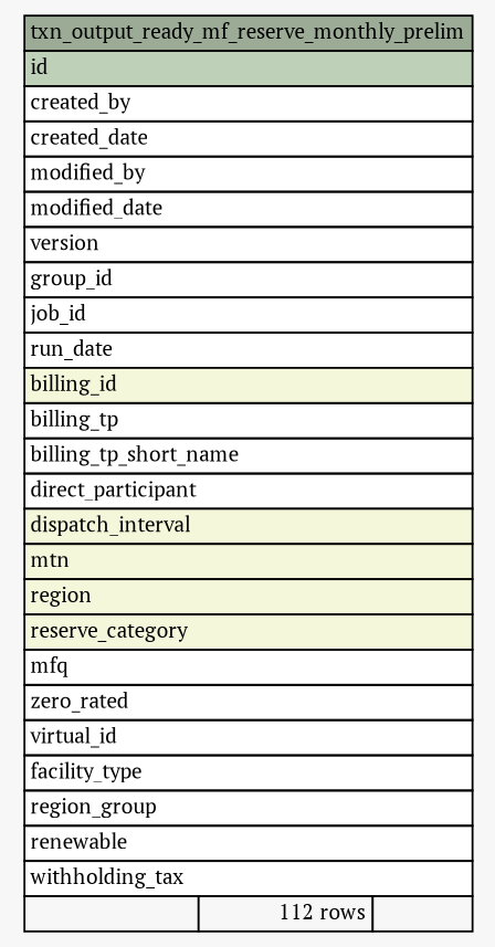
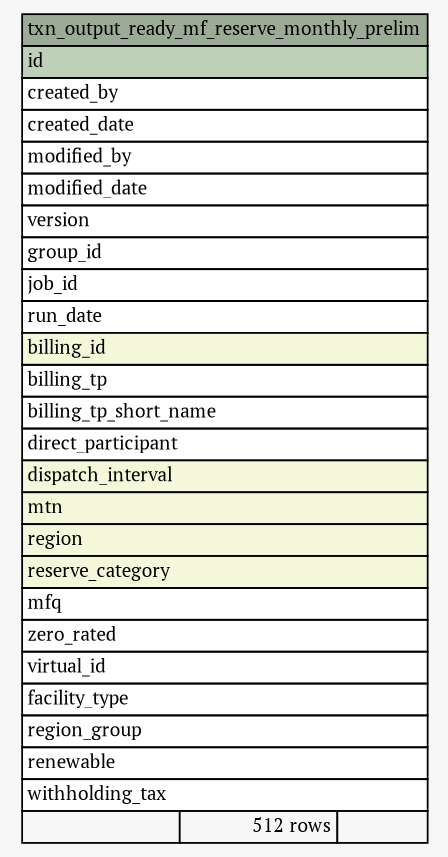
  digraph {
    bgcolor="#f7f7f7"
    fontname="PT Serif"
    fontsize=11
    nodesep=0.18
    rankdir=RL
    ranksep=0.46
-   n1 [fontname="PT Serif" fontsize=11 label=<     <TABLE BORDER="0" CELLBORDER="1" CELLSPACING="0" BGCOLOR="#ffffff">       <TR><TD COLSPAN="3" BGCOLOR="#9bab96" ALIGN="CENTER">txn_output_ready_mf_reserve_monthly_prelim</TD></TR>       <TR><TD PORT="id" COLSPAN="3" BGCOLOR="#bed1b8" ALIGN="LEFT">id</TD></TR>       <TR><TD PORT="created_by" COLSPAN="3" ALIGN="LEFT">created_by</TD></TR>       <TR><TD PORT="created_date" COLSPAN="3" ALIGN="LEFT">created_date</TD></TR>       <TR><TD PORT="modified_by" COLSPAN="3" ALIGN="LEFT">modified_by</TD></TR>       <TR><TD PORT="modified_date" COLSPAN="3" ALIGN="LEFT">modified_date</TD></TR>       <TR><TD PORT="version" COLSPAN="3" ALIGN="LEFT">version</TD></TR>       <TR><TD PORT="group_id" COLSPAN="3" ALIGN="LEFT">group_id</TD></TR>       <TR><TD PORT="job_id" COLSPAN="3" ALIGN="LEFT">job_id</TD></TR>       <TR><TD PORT="run_date" COLSPAN="3" ALIGN="LEFT">run_date</TD></TR>       <TR><TD PORT="billing_id" COLSPAN="3" BGCOLOR="#f4f7da" ALIGN="LEFT">billing_id</TD></TR>       <TR><TD PORT="billing_tp" COLSPAN="3" ALIGN="LEFT">billing_tp</TD></TR>       <TR><TD PORT="billing_tp_short_name" COLSPAN="3" ALIGN="LEFT">billing_tp_short_name</TD></TR>       <TR><TD PORT="direct_participant" COLSPAN="3" ALIGN="LEFT">direct_participant</TD></TR>       <TR><TD PORT="dispatch_interval" COLSPAN="3" BGCOLOR="#f4f7da" ALIGN="LEFT">dispatch_interval</TD></TR>       <TR><TD PORT="mtn" COLSPAN="3" BGCOLOR="#f4f7da" ALIGN="LEFT">mtn</TD></TR>       <TR><TD PORT="region" COLSPAN="3" BGCOLOR="#f4f7da" ALIGN="LEFT">region</TD></TR>       <TR><TD PORT="reserve_category" COLSPAN="3" BGCOLOR="#f4f7da" ALIGN="LEFT">reserve_category</TD></TR>       <TR><TD PORT="mfq" COLSPAN="3" ALIGN="LEFT">mfq</TD></TR>       <TR><TD PORT="zero_rated" COLSPAN="3" ALIGN="LEFT">zero_rated</TD></TR>       <TR><TD PORT="virtual_id" COLSPAN="3" ALIGN="LEFT">virtual_id</TD></TR>       <TR><TD PORT="facility_type" COLSPAN="3" ALIGN="LEFT">facility_type</TD></TR>       <TR><TD PORT="region_group" COLSPAN="3" ALIGN="LEFT">region_group</TD></TR>       <TR><TD PORT="renewable" COLSPAN="3" ALIGN="LEFT">renewable</TD></TR>       <TR><TD PORT="withholding_tax" COLSPAN="3" ALIGN="LEFT">withholding_tax</TD></TR>       <TR><TD ALIGN="LEFT" BGCOLOR="#f7f7f7">  </TD><TD ALIGN="RIGHT" BGCOLOR="#f7f7f7">112 rows</TD><TD ALIGN="RIGHT" BGCOLOR="#f7f7f7">  </TD></TR>     </TABLE>> shape=plaintext]
+   n1 [fontname="PT Serif" fontsize=11 label=<     <TABLE BORDER="0" CELLBORDER="1" CELLSPACING="0" BGCOLOR="#ffffff">       <TR><TD COLSPAN="3" BGCOLOR="#9bab96" ALIGN="CENTER">txn_output_ready_mf_reserve_monthly_prelim</TD></TR>       <TR><TD PORT="id" COLSPAN="3" BGCOLOR="#bed1b8" ALIGN="LEFT">id</TD></TR>       <TR><TD PORT="created_by" COLSPAN="3" ALIGN="LEFT">created_by</TD></TR>       <TR><TD PORT="created_date" COLSPAN="3" ALIGN="LEFT">created_date</TD></TR>       <TR><TD PORT="modified_by" COLSPAN="3" ALIGN="LEFT">modified_by</TD></TR>       <TR><TD PORT="modified_date" COLSPAN="3" ALIGN="LEFT">modified_date</TD></TR>       <TR><TD PORT="version" COLSPAN="3" ALIGN="LEFT">version</TD></TR>       <TR><TD PORT="group_id" COLSPAN="3" ALIGN="LEFT">group_id</TD></TR>       <TR><TD PORT="job_id" COLSPAN="3" ALIGN="LEFT">job_id</TD></TR>       <TR><TD PORT="run_date" COLSPAN="3" ALIGN="LEFT">run_date</TD></TR>       <TR><TD PORT="billing_id" COLSPAN="3" BGCOLOR="#f4f7da" ALIGN="LEFT">billing_id</TD></TR>       <TR><TD PORT="billing_tp" COLSPAN="3" ALIGN="LEFT">billing_tp</TD></TR>       <TR><TD PORT="billing_tp_short_name" COLSPAN="3" ALIGN="LEFT">billing_tp_short_name</TD></TR>       <TR><TD PORT="direct_participant" COLSPAN="3" ALIGN="LEFT">direct_participant</TD></TR>       <TR><TD PORT="dispatch_interval" COLSPAN="3" BGCOLOR="#f4f7da" ALIGN="LEFT">dispatch_interval</TD></TR>       <TR><TD PORT="mtn" COLSPAN="3" BGCOLOR="#f4f7da" ALIGN="LEFT">mtn</TD></TR>       <TR><TD PORT="region" COLSPAN="3" BGCOLOR="#f4f7da" ALIGN="LEFT">region</TD></TR>       <TR><TD PORT="reserve_category" COLSPAN="3" BGCOLOR="#f4f7da" ALIGN="LEFT">reserve_category</TD></TR>       <TR><TD PORT="mfq" COLSPAN="3" ALIGN="LEFT">mfq</TD></TR>       <TR><TD PORT="zero_rated" COLSPAN="3" ALIGN="LEFT">zero_rated</TD></TR>       <TR><TD PORT="virtual_id" COLSPAN="3" ALIGN="LEFT">virtual_id</TD></TR>       <TR><TD PORT="facility_type" COLSPAN="3" ALIGN="LEFT">facility_type</TD></TR>       <TR><TD PORT="region_group" COLSPAN="3" ALIGN="LEFT">region_group</TD></TR>       <TR><TD PORT="renewable" COLSPAN="3" ALIGN="LEFT">renewable</TD></TR>       <TR><TD PORT="withholding_tax" COLSPAN="3" ALIGN="LEFT">withholding_tax</TD></TR>       <TR><TD ALIGN="LEFT" BGCOLOR="#f7f7f7">  </TD><TD ALIGN="RIGHT" BGCOLOR="#f7f7f7">512 rows</TD><TD ALIGN="RIGHT" BGCOLOR="#f7f7f7">  </TD></TR>     </TABLE>> shape=plaintext]
  }
